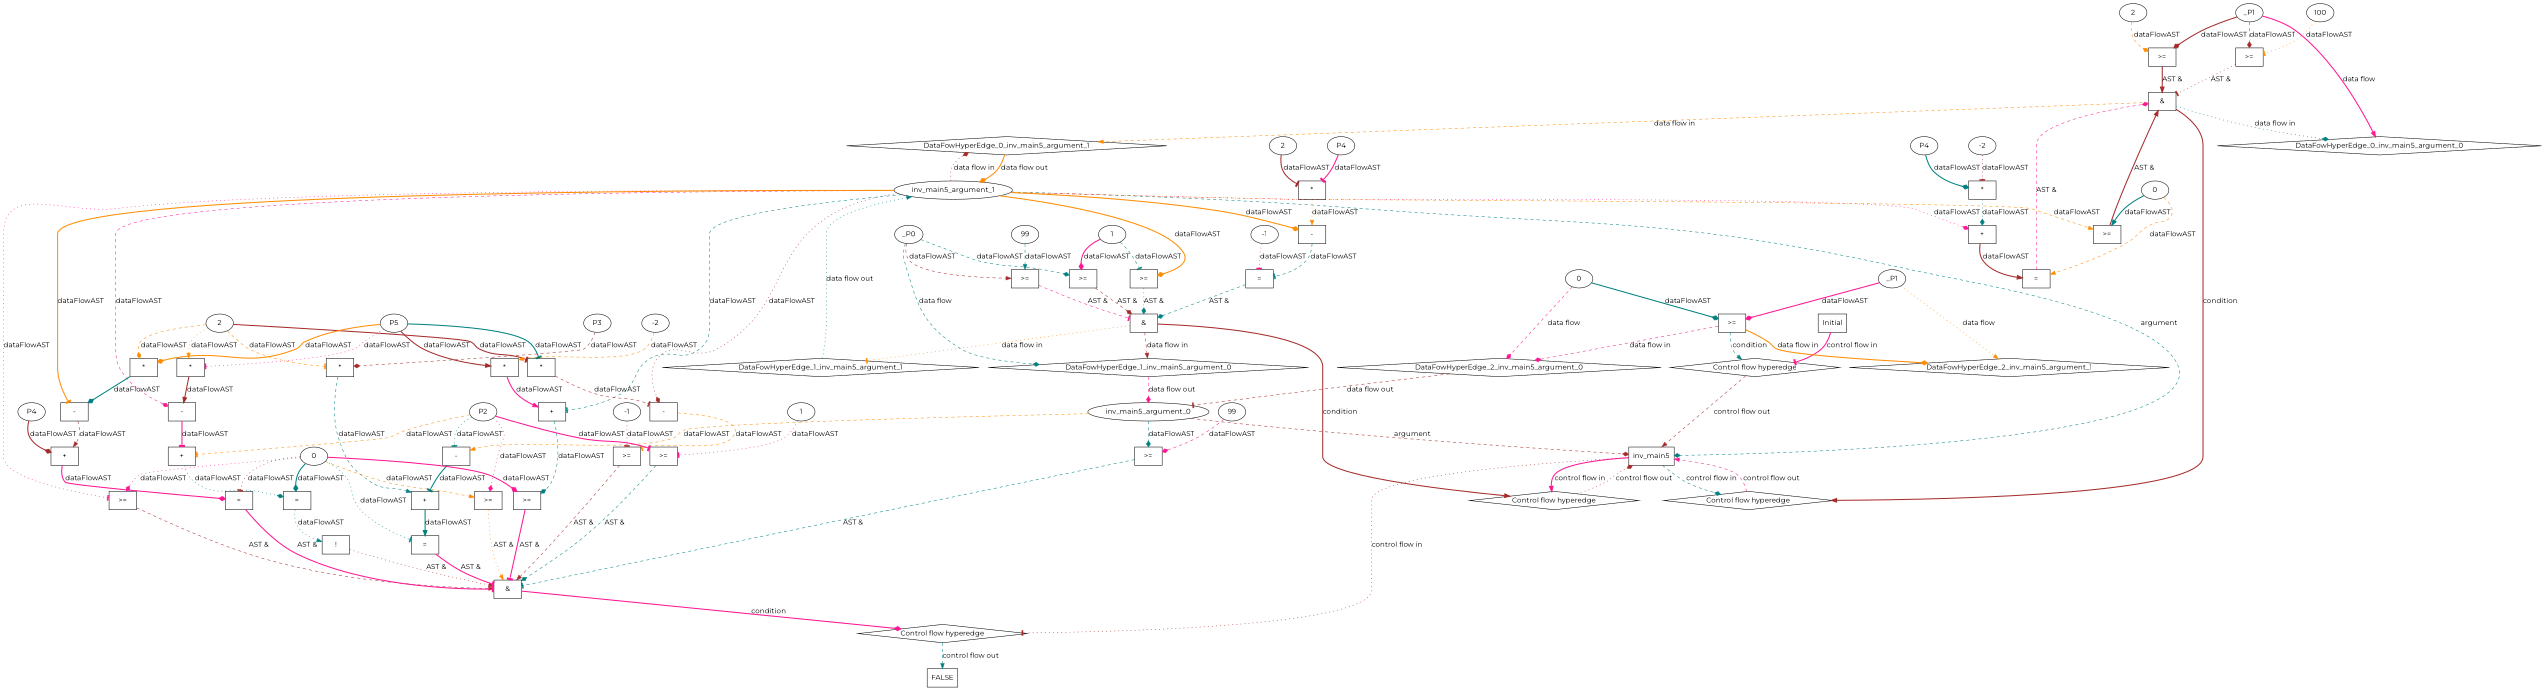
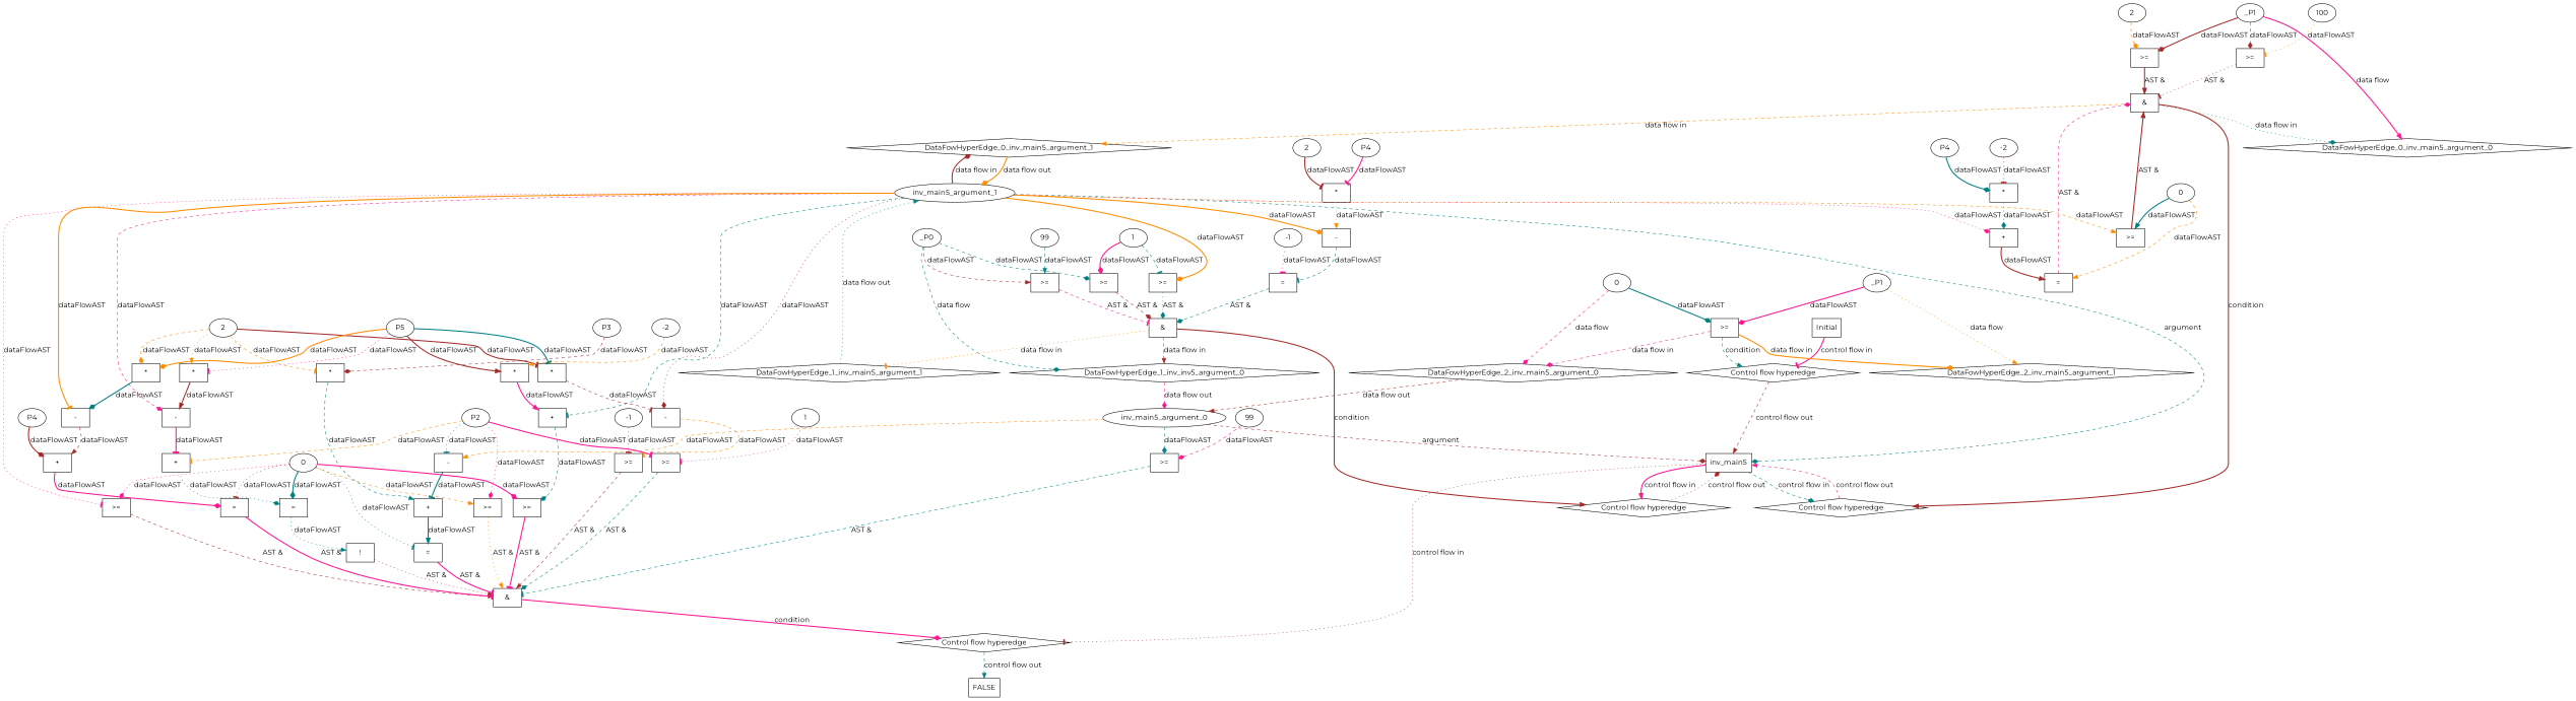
  digraph {
    fontname=Montserrat
    node [fontname=Montserrat shape=rect]
    edge [arrowhead=diamond color=teal fontname=Montserrat style=dashed]
    n1 [label=inv_main5 nodeName=inv_main5]
    n2 [label="Control flow hyperedge" nodeName=ControlFowHyperEdge_0 shape=diamond]
    n3 [label="Control flow hyperedge" nodeName=ControlFowHyperEdge_1 shape=diamond]
    n4 [label="Control flow hyperedge" nodeName=ControlFowHyperEdge_3 shape=diamond]
    n5 [label=FALSE nodeName=FALSE]
    n6 [label=Initial nodeName=Initial]
    n7 [label="Control flow hyperedge" nodeName=ControlFowHyperEdge_2 shape=diamond]
    n8 [label=inv_main5_argument_0 nodeName=argument0 shape=oval]
    n9 [label=">=" nodeName=xxxFALSE___inv_main5_3xxxguard1_node_0]
    n10 [label="-" nodeName=xxxFALSE___inv_main5_3xxxguard4_node_5]
    n11 [label="&" nodeName=xxxFALSE___inv_main5_3xxx_and]
    n12 [label="+" nodeName=xxxFALSE___inv_main5_3xxxguard4_node_1]
    n13 [label=inv_main5_argument_1 nodeName=argument1 shape=oval]
    n14 [label=">=" nodeName=xxxinv_main5___inv_main5_0xxxguard2_node_0]
    n15 [label="+" nodeName=xxxinv_main5___inv_main5_0xxxguard3_node_1]
    n16 [label="-" nodeName=xxxinv_main5___inv_main5_1xxxguard_0_node_1]
    n17 [label=">=" nodeName=xxxinv_main5___inv_main5_1xxxguard3_node_0]
    n18 [label="-" nodeName=xxxFALSE___inv_main5_3xxxguard5_node_1]
    n19 [label="-" nodeName=xxxFALSE___inv_main5_3xxxguard8_node_4]
    n20 [label=">=" nodeName=xxxFALSE___inv_main5_3xxxguard3_node_0]
    n21 [label="+" nodeName=xxxFALSE___inv_main5_3xxxguard7_node_1]
    n22 [label="-" nodeName=xxxFALSE___inv_main5_3xxxguard6_node_3]
    n23 [label=DataFowHyperEdge_0_inv_main5_argument_1 nodeName=DataFowHyperEdge_0_inv_main5_argument_1 shape=diamond]
    n24 [label="&" nodeName=xxxinv_main5___inv_main5_0xxx_and]
    n25 [label="=" nodeName=xxxinv_main5___inv_main5_0xxxguard3_node_0]
    n26 [label="=" nodeName=xxxinv_main5___inv_main5_1xxxguard_0_node_0]
    n27 [label="&" nodeName=xxxinv_main5___inv_main5_1xxx_and]
    n28 [label=">=" nodeName=xxxFALSE___inv_main5_3xxxguard5_node_0]
    n29 [label="+" nodeName=xxxFALSE___inv_main5_3xxxguard8_node_2]
    n30 [label=">=" nodeName=xxxFALSE___inv_main5_3xxxguard7_node_0]
    n31 [label="+" nodeName=xxxFALSE___inv_main5_3xxxguard6_node_1]
    n32 [label=DataFowHyperEdge_1_inv_main5_argument_1 nodeName=DataFowHyperEdge_1_inv_main5_argument_1 shape=diamond]
    n33 [label=DataFowHyperEdge_0_inv_main5_argument_0 nodeName=DataFowHyperEdge_0_inv_main5_argument_0 shape=diamond]
    n34 [label=">=" nodeName=xxxinv_main5___inv_main5_0xxxguard_0_node_0]
    n35 [label=100 nodeName=xxxinv_main5___inv_main5_0xxxguard_0_node_1 shape=""]
    n36 [label=_P1 nodeName=xxxinv_main5___inv_main5_0xxxdataFlow_0_node_0 shape=""]
    n37 [label=">=" nodeName=xxxinv_main5___inv_main5_0xxxguard1_node_0]
    n38 [label=2 nodeName=xxxinv_main5___inv_main5_0xxxguard1_node_2 shape=""]
    n39 [label=0 nodeName=xxxinv_main5___inv_main5_0xxxguard2_node_2 shape=""]
    n40 [label="*" nodeName=xxxinv_main5___inv_main5_0xxxguard3_node_3]
    n41 [label=-2 nodeName=xxxinv_main5___inv_main5_0xxxguard3_node_4 shape=""]
    n42 [label=P4 nodeName=xxxinv_main5___inv_main5_0xxxguard3_node_5 shape=""]
-   n43 [label=DataFowHyperEdge_1_inv_main5_argument_0 nodeName=DataFowHyperEdge_1_inv_main5_argument_0 shape=diamond]
+   n43 [label=DataFowHyperEdge_1_inv_inv5_argument_0 nodeName=DataFowHyperEdge_1_inv_main5_argument_0 shape=diamond]
    n44 [label="*" nodeName=xxxinv_main5___inv_main5_1xxxguard_0_node_2]
    n45 [label=2 nodeName=xxxinv_main5___inv_main5_1xxxguard_0_node_3 shape=""]
    n46 [label=P4 nodeName=xxxinv_main5___inv_main5_1xxxguard_0_node_4 shape=""]
    n47 [label=-1 nodeName=xxxinv_main5___inv_main5_1xxxguard_0_node_6 shape=""]
    n48 [label=">=" nodeName=xxxinv_main5___inv_main5_1xxxguard1_node_0]
    n49 [label=99 nodeName=xxxinv_main5___inv_main5_1xxxguard1_node_1 shape=""]
    n50 [label=_P0 nodeName=xxxinv_main5___inv_main5_1xxxdataFlow_0_node_0 shape=""]
    n51 [label=">=" nodeName=xxxinv_main5___inv_main5_1xxxguard2_node_0]
    n52 [label=1 nodeName=xxxinv_main5___inv_main5_1xxxguard2_node_2 shape=""]
    n53 [label=">=" nodeName=xxxinv_main5___Initial_2xxxguard_0_node_0]
    n54 [label=DataFowHyperEdge_2_inv_main5_argument_0 nodeName=DataFowHyperEdge_2_inv_main5_argument_0 shape=diamond]
    n55 [label=DataFowHyperEdge_2_inv_main5_argument_1 nodeName=DataFowHyperEdge_2_inv_main5_argument_1 shape=diamond]
    n56 [label=_P1 nodeName=xxxinv_main5___Initial_2xxxdataFlow1_node_0 shape=""]
    n57 [label=0 nodeName=xxxinv_main5___Initial_2xxxdataFlow_0_node_0 shape=""]
    n58 [label=99 nodeName=xxxFALSE___inv_main5_3xxxguard1_node_2 shape=""]
    n59 [label="*" nodeName=xxxFALSE___inv_main5_3xxxguard5_node_2]
    n60 [label=2 nodeName=xxxFALSE___inv_main5_3xxxguard4_node_3 shape=""]
    n61 [label="*" nodeName=xxxFALSE___inv_main5_3xxxguard8_node_5]
    n62 [label="*" nodeName=xxxFALSE___inv_main5_3xxxguard4_node_2]
    n63 [label="*" nodeName=xxxFALSE___inv_main5_3xxxguard6_node_4]
    n64 [label=P5 nodeName=xxxFALSE___inv_main5_3xxxguard5_node_4 shape=""]
    n65 [label="*" nodeName=xxxFALSE___inv_main5_3xxxguard7_node_2]
    n66 [label=-1 nodeName=xxxFALSE___inv_main5_3xxxguard5_node_6 shape=""]
    n67 [label="!" nodeName=xxxFALSE___inv_main5_3xxxguard8_node_0]
    n68 [label="=" nodeName=xxxFALSE___inv_main5_3xxxguard8_node_1]
    n69 [label=0 nodeName=xxxFALSE___inv_main5_3xxxguard_0_node_2 shape=""]
    n70 [label=">=" nodeName=xxxFALSE___inv_main5_3xxxguard_0_node_0]
    n71 [label="=" nodeName=xxxFALSE___inv_main5_3xxxguard4_node_0]
    n72 [label="=" nodeName=xxxFALSE___inv_main5_3xxxguard6_node_0]
    n73 [label=P2 nodeName=xxxFALSE___inv_main5_3xxxguard_0_node_1 shape=""]
    n74 [label=">=" nodeName=xxxFALSE___inv_main5_3xxxguard2_node_0]
    n75 [label=1 nodeName=xxxFALSE___inv_main5_3xxxguard2_node_1 shape=""]
    n76 [label=P3 nodeName=xxxFALSE___inv_main5_3xxxguard4_node_4 shape=""]
    n77 [label=-2 nodeName=xxxFALSE___inv_main5_3xxxguard7_node_3 shape=""]
    n78 [label=P4 nodeName=xxxFALSE___inv_main5_3xxxguard6_node_2 shape=""]
    n1 -> n2 [label="control flow in"]
    n1 -> n3 [arrowhead=normal color=deeppink label="control flow in" style=bold]
    n1 -> n4 [arrowhead=tee color=brown label="control flow in" style=dotted]
    n2 -> n1 [arrowhead=normal color=deeppink label="control flow out"]
    n3 -> n1 [color=brown label="control flow out" style=dotted]
    n4 -> n5 [arrowhead=normal label="control flow out"]
    n6 -> n7 [arrowhead=tee color=deeppink label="control flow in" style=bold]
    n7 -> n1 [arrowhead=normal color=brown label="control flow out"]
    n8 -> n1 [color=brown label=argument]
    n8 -> n9 [label=dataFlowAST]
    n8 -> n10 [arrowhead=normal color=darkorange label=dataFlowAST]
    n9 -> n11 [arrowhead=tee label="AST &"]
    n10 -> n12 [arrowhead=tee label=dataFlowAST style=bold]
    n11 -> n4 [color=deeppink label=condition style=bold]
    n12 -> n71 [arrowhead=normal label=dataFlowAST style=bold]
    n13 -> n1 [label=argument]
    n13 -> n14 [arrowhead=normal color=darkorange label=dataFlowAST]
    n13 -> n15 [color=deeppink label=dataFlowAST style=dotted]
    n13 -> n16 [color=darkorange label=dataFlowAST style=bold]
    n13 -> n17 [color=darkorange label=dataFlowAST style=bold]
    n13 -> n18 [color=brown label=dataFlowAST style=dotted]
    n13 -> n19 [color=deeppink label=dataFlowAST]
    n13 -> n20 [arrowhead=tee color=deeppink label=dataFlowAST style=dotted]
    n13 -> n21 [arrowhead=tee label=dataFlowAST]
    n13 -> n22 [arrowhead=tee color=darkorange label=dataFlowAST style=bold]
-   n13 -> n23 [color=brown label="data flow in" style=dotted]
+   n13 -> n23 [color=brown label="data flow in" style=bold]
    n14 -> n24 [arrowhead=normal color=brown label="AST &" style=bold]
    n15 -> n25 [arrowhead=normal color=brown label=dataFlowAST style=bold]
    n16 -> n26 [arrowhead=tee label=dataFlowAST]
    n17 -> n27 [label="AST &" style=dotted]
    n18 -> n28 [arrowhead=tee color=darkorange label=dataFlowAST]
    n19 -> n29 [arrowhead=tee color=deeppink label=dataFlowAST style=bold]
    n20 -> n11 [arrowhead=normal color=brown label="AST &"]
    n21 -> n30 [label=dataFlowAST]
    n22 -> n31 [arrowhead=normal color=brown label=dataFlowAST]
    n23 -> n13 [color=darkorange label="data flow out" style=bold]
    n24 -> n2 [arrowhead=normal color=brown label=condition style=bold]
    n24 -> n23 [arrowhead=normal color=darkorange label="data flow in"]
    n24 -> n33 [label="data flow in" style=dotted]
    n25 -> n24 [color=deeppink label="AST &"]
    n26 -> n27 [label="AST &"]
    n27 -> n3 [arrowhead=normal color=brown label=condition style=bold]
    n27 -> n32 [arrowhead=tee color=darkorange label="data flow in" style=dotted]
    n27 -> n43 [arrowhead=normal color=brown label="data flow in"]
    n28 -> n11 [arrowhead=normal color=brown label="AST &"]
    n29 -> n68 [label=dataFlowAST style=dotted]
    n30 -> n11 [arrowhead=tee color=deeppink label="AST &" style=bold]
    n31 -> n72 [color=deeppink label=dataFlowAST style=bold]
    n32 -> n13 [arrowhead=normal label="data flow out" style=dotted]
    n34 -> n24 [arrowhead=tee color=brown label="AST &" style=dotted]
    n35 -> n34 [arrowhead=tee color=darkorange label=dataFlowAST style=dotted]
    n36 -> n33 [arrowhead=normal color=deeppink label="data flow" style=bold]
    n36 -> n34 [color=brown label=dataFlowAST]
    n36 -> n37 [color=brown label=dataFlowAST style=bold]
    n37 -> n24 [arrowhead=normal color=brown label="AST &" style=bold]
    n38 -> n37 [color=darkorange label=dataFlowAST]
    n39 -> n14 [arrowhead=normal label=dataFlowAST style=bold]
    n39 -> n25 [arrowhead=normal color=darkorange label=dataFlowAST]
    n40 -> n15 [label=dataFlowAST style=dotted]
    n41 -> n40 [arrowhead=tee color=brown label=dataFlowAST style=dotted]
    n42 -> n40 [label=dataFlowAST style=bold]
    n43 -> n8 [color=deeppink label="data flow out"]
    n44 -> n16 [arrowhead=normal color=darkorange label=dataFlowAST style=dotted]
    n45 -> n44 [arrowhead=tee color=brown label=dataFlowAST style=bold]
    n46 -> n44 [arrowhead=tee color=deeppink label=dataFlowAST style=bold]
    n47 -> n26 [arrowhead=tee color=deeppink label=dataFlowAST style=dotted]
    n48 -> n27 [arrowhead=tee color=deeppink label="AST &"]
    n49 -> n48 [arrowhead=normal label=dataFlowAST]
    n50 -> n43 [label="data flow"]
    n50 -> n48 [arrowhead=normal color=brown label=dataFlowAST]
    n50 -> n51 [label=dataFlowAST]
    n51 -> n27 [color=brown label="AST &"]
    n52 -> n17 [arrowhead=tee label=dataFlowAST]
    n52 -> n51 [color=deeppink label=dataFlowAST style=bold]
    n53 -> n7 [arrowhead=normal label=condition]
    n53 -> n54 [color=deeppink label="data flow in"]
    n53 -> n55 [color=darkorange label="data flow in" style=bold]
-   n54 -> n8 [arrowhead=tee color=brown label="data flow out"]
+   n54 -> n8 [arrowhead=normal color=brown label="data flow out"]
    n56 -> n53 [color=deeppink label=dataFlowAST style=bold]
    n56 -> n55 [arrowhead=normal color=darkorange label="data flow" style=dotted]
    n57 -> n53 [label=dataFlowAST style=bold]
    n57 -> n54 [color=deeppink label="data flow"]
    n58 -> n9 [color=deeppink label=dataFlowAST]
    n59 -> n18 [arrowhead=tee color=brown label=dataFlowAST]
    n60 -> n59 [arrowhead=tee color=brown label=dataFlowAST style=bold]
    n60 -> n61 [arrowhead=normal color=darkorange label=dataFlowAST style=dotted]
    n60 -> n62 [arrowhead=tee color=darkorange label=dataFlowAST]
    n60 -> n63 [color=darkorange label=dataFlowAST]
    n61 -> n19 [arrowhead=normal color=brown label=dataFlowAST style=bold]
    n62 -> n12 [arrowhead=normal label=dataFlowAST]
    n63 -> n22 [label=dataFlowAST style=bold]
    n64 -> n59 [arrowhead=tee label=dataFlowAST style=bold]
    n64 -> n61 [arrowhead=tee color=deeppink label=dataFlowAST style=dotted]
    n64 -> n63 [color=darkorange label=dataFlowAST style=bold]
    n64 -> n65 [arrowhead=normal color=brown label=dataFlowAST style=bold]
    n65 -> n21 [arrowhead=normal color=deeppink label=dataFlowAST style=bold]
    n66 -> n28 [arrowhead=tee color=brown label=dataFlowAST style=dotted]
    n67 -> n11 [arrowhead=normal color=brown label="AST &" style=dotted]
    n68 -> n67 [arrowhead=normal label=dataFlowAST style=dotted]
    n69 -> n20 [color=deeppink label=dataFlowAST style=dotted]
    n69 -> n30 [color=deeppink label=dataFlowAST style=bold]
    n69 -> n68 [label=dataFlowAST style=bold]
    n69 -> n70 [arrowhead=normal color=darkorange label=dataFlowAST]
    n69 -> n71 [arrowhead=tee label=dataFlowAST style=dotted]
    n69 -> n72 [arrowhead=tee color=brown label=dataFlowAST style=dotted]
    n70 -> n11 [arrowhead=normal color=darkorange label="AST &" style=dotted]
    n71 -> n11 [arrowhead=tee color=deeppink label="AST &" style=bold]
    n72 -> n11 [arrowhead=tee color=deeppink label="AST &" style=bold]
    n73 -> n10 [arrowhead=tee label=dataFlowAST style=dotted]
    n73 -> n29 [arrowhead=tee color=darkorange label=dataFlowAST]
    n73 -> n70 [color=deeppink label=dataFlowAST style=dotted]
    n73 -> n74 [arrowhead=tee color=deeppink label=dataFlowAST style=bold]
    n74 -> n11 [label="AST &"]
    n75 -> n74 [arrowhead=tee color=deeppink label=dataFlowAST style=dotted]
    n76 -> n62 [color=brown label=dataFlowAST]
    n77 -> n65 [arrowhead=normal color=darkorange label=dataFlowAST]
    n78 -> n31 [color=brown label=dataFlowAST style=bold]
  }
